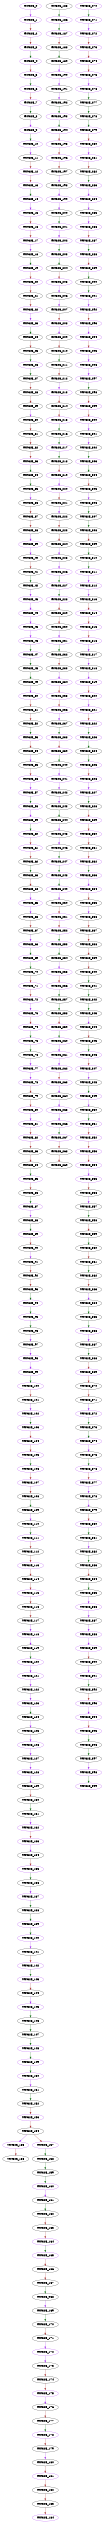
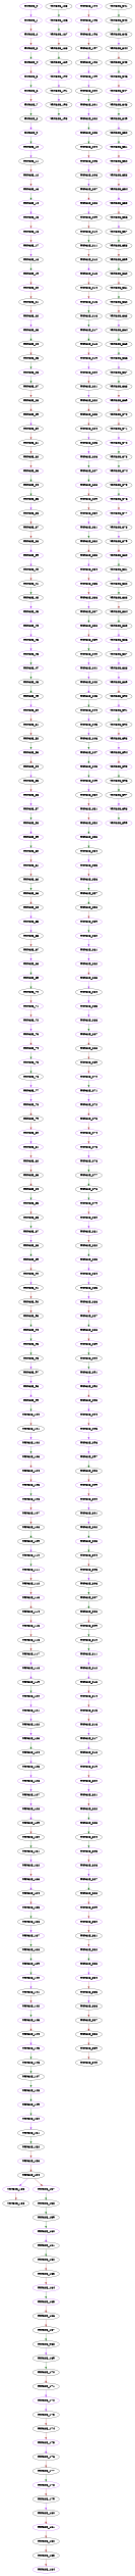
  digraph {
    node [color=purple]
    edge [color=brown]
    test325_0
    test325_1
    test325_2
    test325_3
    test325_4
    test325_5
    test325_6
    test325_7
    test325_8 [color=black]
    test325_9
    test325_10
    test325_11 [color=black]
    test325_12
    test325_13
    test325_14
    test325_15
    test325_16
    test325_17
    test325_18 [color=black]
    test325_19
    test325_20
    test325_21 [color=black]
    test325_22
    test325_23
    test325_24 [color=black]
    test325_25 [color=black]
    test325_26
    test325_27 [color=black]
    test325_28 [color=black]
    test325_29 [color=black]
    test325_30 [color=black]
    test325_31 [color=black]
    test325_32 [color=black]
    test325_33
    test325_34 [color=black]
    test325_35 [color=black]
    test325_36 [color=black]
    test325_37 [color=black]
    test325_38 [color=black]
    test325_39
    test325_40 [color=black]
    test325_41 [color=black]
    test325_42 [color=black]
    test325_43
    test325_44
    test325_45
    test325_46
    test325_47
    test325_48 [color=black]
    test325_49 [color=black]
    test325_50
    test325_51 [color=black]
    test325_52 [color=black]
    test325_53
    test325_54 [color=black]
    test325_55 [color=black]
    test325_56
    test325_57
    test325_58
    test325_59
    test325_60
    test325_61
    test325_62 [color=black]
    test325_63 [color=black]
    test325_64 [color=black]
    test325_65
    test325_66 [color=black]
    test325_67 [color=black]
    test325_68
    test325_69
    test325_70 [color=black]
    test325_71
    test325_72
    test325_73
    test325_74
    test325_75
    test325_76 [color=black]
    test325_77
    test325_78
    test325_79 [color=black]
    test325_80
    test325_81
    test325_82
    test325_83 [color=black]
    test325_84 [color=black]
    test325_85
    test325_86 [color=black]
    test325_87
    test325_88 [color=black]
    test325_89
    test325_90 [color=black]
    test325_91 [color=black]
    test325_92 [color=black]
    test325_93 [color=black]
    test325_94
    test325_95
    test325_96 [color=black]
    test325_97 [color=black]
    test325_98
    test325_99
    test325_100
    test325_101 [color=black]
    test325_102
    test325_103
    test325_104
    test325_105
    test325_106
    test325_107
    test325_108 [color=black]
    test325_109 [color=black]
    test325_110 [color=black]
    test325_111
    test325_112 [color=black]
    test325_113
    test325_114 [color=black]
    test325_115
    test325_116 [color=black]
    test325_117 [color=black]
    test325_118
    test325_119 [color=black]
    test325_120
    test325_121
    test325_122 [color=black]
    test325_123
    test325_124 [color=black]
    test325_125 [color=black]
    test325_126
    test325_127 [color=black]
    test325_128
    test325_129 [color=black]
    test325_130 [color=black]
    test325_131 [color=black]
    test325_132
    test325_133
    test325_134 [color=black]
    test325_135
    test325_136 [color=black]
    test325_137
    test325_138 [color=black]
    test325_139
    test325_140
    test325_141 [color=black]
    test325_142
    test325_143
    test325_144 [color=black]
    test325_145
    test325_146 [color=black]
    test325_147 [color=black]
    test325_148
    test325_149
    test325_150
    test325_151 [color=black]
    test325_152 [color=black]
    test325_153
    test325_154 [color=black]
    test325_155
    test325_157
    test325_156 [color=black]
    test325_158 [color=black]
    test325_159 [color=black]
    test325_160
    test325_161 [color=black]
    test325_162 [color=black]
    test325_163 [color=black]
    test325_164
    test325_165
    test325_166 [color=black]
    test325_167 [color=black]
    n169 [color=black label=test325_968]
    test325_169 [color=black]
    test325_170 [color=black]
    test325_171 [color=black]
    test325_172
    test325_173 [color=black]
    test325_174 [color=black]
    test325_175
    test325_176 [color=black]
    test325_177 [color=black]
    test325_178
    test325_179 [color=black]
    test325_180 [color=black]
    test325_181
    test325_182 [color=black]
    test325_183 [color=black]
    test325_184
    test325_185 [color=black]
    test325_186
    test325_187
    test325_188 [color=black]
    test325_189 [color=black]
    test325_190
    test325_191 [color=black]
    test325_192 [color=black]
    test325_193
    test325_194
    test325_195
    test325_196
    test325_197 [color=black]
    test325_198 [color=black]
    test325_199
    test325_200 [color=black]
    test325_201
    test325_202
    test325_203
    test325_204 [color=black]
    test325_205
    test325_206 [color=black]
    test325_207 [color=black]
    test325_208
    test325_209 [color=black]
    test325_210 [color=black]
    test325_211 [color=black]
    test325_212 [color=black]
    test325_213
    test325_214 [color=black]
    test325_215
    test325_216 [color=black]
    test325_217
    test325_218 [color=black]
    test325_219
    test325_220
    test325_221 [color=black]
    test325_222 [color=black]
    test325_223 [color=black]
    test325_224 [color=black]
    test325_225 [color=black]
    test325_226
    test325_227
    test325_228
    test325_229 [color=black]
    test325_230 [color=black]
    test325_231
    test325_232 [color=black]
    test325_233 [color=black]
    test325_234
    test325_235
    test325_236
    test325_237 [color=black]
    test325_238
    test325_239
    test325_240 [color=black]
    test325_241
    test325_242 [color=black]
    test325_243 [color=black]
    test325_244 [color=black]
    test325_245 [color=black]
    test325_246 [color=black]
    test325_247
    test325_248
    test325_249
    test325_250 [color=black]
    test325_251
    test325_252
    test325_253
    test325_254 [color=black]
    test325_255
    test325_256
    test325_257 [color=black]
    test325_258 [color=black]
    test325_259
    test325_260
    test325_261
    test325_262
    test325_263
    test325_264 [color=black]
    test325_265
    test325_266
    test325_267
    test325_268 [color=black]
    test325_269 [color=black]
    test325_270
    test325_271
    test325_272
    test325_273
    test325_274
    test325_275
    test325_276
    test325_277 [color=black]
    test325_278 [color=black]
    test325_279
    test325_280
    test325_281
    test325_282 [color=black]
    test325_283
    test325_284
    test325_285 [color=black]
    test325_286
    test325_287
    test325_288
    test325_289
    test325_290 [color=black]
    test325_291
    test325_292
    test325_293
    test325_294
    test325_295
    test325_296
    test325_297
    test325_298 [color=black]
    test325_299
    test325_300
    test325_301 [color=black]
    test325_302 [color=black]
    test325_303
    test325_304 [color=black]
    test325_305 [color=black]
    test325_306 [color=black]
    test325_307 [color=black]
    test325_308 [color=black]
    test325_309 [color=black]
    test325_310 [color=black]
    test325_311
    test325_312
    test325_313 [color=black]
    test325_314
    test325_315
    test325_316
    test325_317 [color=black]
    test325_318 [color=black]
    test325_319
    test325_320
    test325_321
    test325_322
    test325_323
    test325_324 [color=black]
    test325_325
    test325_326
    test325_327
    test325_328 [color=black]
    test325_329
    test325_330
    test325_331 [color=black]
    test325_332
    test325_333
    test325_334
    test325_335 [color=black]
    test325_336 [color=black]
    test325_337 [color=black]
    test325_338 [color=black]
    test325_339 [color=black]
    test325_340 [color=black]
    test325_341 [color=black]
    test325_342 [color=black]
    test325_343 [color=black]
    test325_344 [color=black]
    test325_345 [color=black]
    test325_346
    test325_347
    test325_348 [color=black]
    test325_349
    test325_350 [color=black]
    test325_351
    test325_352
    test325_353
    test325_354
    test325_355
    test325_356 [color=black]
    test325_357 [color=black]
    test325_358 [color=black]
    test325_359 [color=black]
    test325_360 [color=black]
    test325_361 [color=black]
    test325_362 [color=black]
    test325_363 [color=black]
    test325_364 [color=black]
    test325_365 [color=black]
    test325_366
    test325_367 [color=black]
    test325_368 [color=black]
    test325_369
    test325_370 [color=black]
    test325_371 [color=black]
    test325_372
    test325_373 [color=black]
    test325_374
    test325_375 [color=black]
    test325_376
    test325_377
    test325_378 [color=black]
    test325_379 [color=black]
    test325_380
    test325_381 [color=black]
    test325_382 [color=black]
    test325_383 [color=black]
    test325_384 [color=black]
    test325_385 [color=black]
    test325_386
    test325_387 [color=black]
    test325_388
    test325_389
    test325_390 [color=black]
    test325_391
    test325_392 [color=black]
    test325_393
    test325_394
    test325_395
    test325_396 [color=black]
    test325_397 [color=black]
    test325_398
    test325_399
    test325_0 -> test325_1 [color=purple]
    test325_1 -> test325_2
    test325_2 -> test325_3
    test325_3 -> test325_4 [color=darkgreen]
    test325_4 -> test325_5
    test325_5 -> test325_6 [color=darkgreen]
    test325_6 -> test325_7
    test325_7 -> test325_8 [color=darkgreen]
    test325_8 -> test325_9 [color=purple]
    test325_9 -> test325_10 [color=darkgreen]
    test325_10 -> test325_11 [color=purple]
    test325_11 -> test325_12
    test325_12 -> test325_13
    test325_13 -> test325_14 [color=darkgreen]
    test325_14 -> test325_15 [color=purple]
    test325_15 -> test325_16
    test325_16 -> test325_17
    test325_17 -> test325_18 [color=purple]
    test325_18 -> test325_19 [color=darkgreen]
    test325_19 -> test325_20
    test325_20 -> test325_21
    test325_21 -> test325_22
    test325_22 -> test325_23 [color=purple]
    test325_23 -> test325_24 [color=darkgreen]
    test325_24 -> test325_25
    test325_25 -> test325_26 [color=darkgreen]
    test325_26 -> test325_27 [color=darkgreen]
    test325_27 -> test325_28
    test325_28 -> test325_29
    test325_29 -> test325_30 [color=purple]
    test325_30 -> test325_31
    test325_31 -> test325_32
    test325_32 -> test325_33
    test325_33 -> test325_34 [color=darkgreen]
    test325_34 -> test325_35 [color=darkgreen]
    test325_35 -> test325_36 [color=purple]
    test325_36 -> test325_37
    test325_37 -> test325_38
    test325_38 -> test325_39 [color=purple]
    test325_39 -> test325_40 [color=purple]
    test325_40 -> test325_41
    test325_41 -> test325_42 [color=darkgreen]
    test325_42 -> test325_43 [color=purple]
    test325_43 -> test325_44 [color=purple]
    test325_44 -> test325_45 [color=purple]
    test325_45 -> test325_46 [color=purple]
    test325_46 -> test325_47 [color=darkgreen]
    test325_47 -> test325_48 [color=darkgreen]
    test325_48 -> test325_49 [color=darkgreen]
    test325_49 -> test325_50 [color=purple]
    test325_50 -> test325_51
    test325_51 -> test325_52
    test325_52 -> test325_53 [color=darkgreen]
    test325_53 -> test325_54
    test325_54 -> test325_55 [color=purple]
    test325_55 -> test325_56
    test325_56 -> test325_57 [color=purple]
    test325_57 -> test325_58 [color=darkgreen]
    test325_58 -> test325_59 [color=purple]
    test325_59 -> test325_60 [color=darkgreen]
    test325_60 -> test325_61
    test325_61 -> test325_62
    test325_62 -> test325_63 [color=darkgreen]
    test325_63 -> test325_64
    test325_64 -> test325_65 [color=purple]
    test325_65 -> test325_66 [color=purple]
    test325_66 -> test325_67
    test325_67 -> test325_68 [color=purple]
    test325_68 -> test325_69 [color=darkgreen]
    test325_69 -> test325_70 [color=darkgreen]
    test325_70 -> test325_71
    test325_71 -> test325_72
    test325_72 -> test325_73 [color=purple]
    test325_73 -> test325_74
    test325_74 -> test325_75 [color=darkgreen]
    test325_75 -> test325_76 [color=darkgreen]
    test325_76 -> test325_77 [color=purple]
    test325_77 -> test325_78 [color=purple]
    test325_78 -> test325_79
    test325_79 -> test325_80
    test325_80 -> test325_81 [color=purple]
    test325_81 -> test325_82
    test325_82 -> test325_83
    test325_83 -> test325_84
    test325_84 -> test325_85 [color=darkgreen]
    test325_85 -> test325_86
    test325_86 -> test325_87 [color=darkgreen]
    test325_87 -> test325_88 [color=purple]
    test325_88 -> test325_89 [color=darkgreen]
    test325_89 -> test325_90
    test325_90 -> test325_91 [color=purple]
    test325_91 -> test325_92
    test325_92 -> test325_93
    test325_93 -> test325_94 [color=darkgreen]
    test325_94 -> test325_95 [color=darkgreen]
    test325_95 -> test325_96 [color=darkgreen]
    test325_96 -> test325_97 [color=purple]
    test325_97 -> test325_98 [color=purple]
    test325_98 -> test325_99 [color=purple]
    test325_99 -> test325_100 [color=darkgreen]
    test325_100 -> test325_101
    test325_101 -> test325_102 [color=purple]
    test325_102 -> test325_103 [color=darkgreen]
    test325_103 -> test325_104
    test325_104 -> test325_105
    test325_105 -> test325_106 [color=darkgreen]
    test325_106 -> test325_107
    test325_107 -> test325_108
    test325_108 -> test325_109 [color=darkgreen]
    test325_109 -> test325_110 [color=purple]
    test325_110 -> test325_111 [color=darkgreen]
    test325_111 -> test325_112
    test325_112 -> test325_113
    test325_113 -> test325_114
    test325_114 -> test325_115
    test325_115 -> test325_116
    test325_116 -> test325_117
    test325_117 -> test325_118 [color=purple]
    test325_118 -> test325_119 [color=purple]
    test325_119 -> test325_120 [color=darkgreen]
    test325_120 -> test325_121 [color=purple]
    test325_121 -> test325_122 [color=purple]
    test325_122 -> test325_123 [color=purple]
    test325_123 -> test325_124 [color=darkgreen]
    test325_124 -> test325_125 [color=purple]
    test325_125 -> test325_126 [color=purple]
    test325_126 -> test325_127 [color=purple]
    test325_127 -> test325_128 [color=purple]
    test325_128 -> test325_129 [color=purple]
    test325_129 -> test325_130
    test325_130 -> test325_131 [color=darkgreen]
    test325_131 -> test325_132 [color=purple]
    test325_132 -> test325_133
    test325_133 -> test325_134 [color=purple]
    test325_134 -> test325_135
    test325_135 -> test325_136 [color=darkgreen]
    test325_136 -> test325_137 [color=purple]
    test325_137 -> test325_138 [color=darkgreen]
    test325_138 -> test325_139 [color=darkgreen]
    test325_139 -> test325_140 [color=darkgreen]
    test325_140 -> test325_141 [color=purple]
    test325_141 -> test325_142
    test325_142 -> test325_143 [color=darkgreen]
    test325_143 -> test325_144
    test325_144 -> test325_145 [color=purple]
    test325_145 -> test325_146 [color=darkgreen]
    test325_146 -> test325_147 [color=darkgreen]
    test325_147 -> test325_148 [color=darkgreen]
    test325_148 -> test325_149 [color=darkgreen]
    test325_149 -> test325_150 [color=darkgreen]
    test325_150 -> test325_151 [color=purple]
    test325_151 -> test325_152 [color=darkgreen]
    test325_152 -> test325_153
    test325_153 -> test325_154
    test325_154 -> test325_155 [color=purple]
    test325_154 -> test325_157
    test325_155 -> test325_156
    test325_157 -> test325_158 [color=darkgreen]
    test325_158 -> test325_159 [color=darkgreen]
    test325_159 -> test325_160 [color=darkgreen]
    test325_160 -> test325_161 [color=purple]
    test325_161 -> test325_162 [color=darkgreen]
    test325_162 -> test325_163
    test325_163 -> test325_164
    test325_164 -> test325_165 [color=darkgreen]
    test325_165 -> test325_166
    test325_166 -> test325_167
    test325_167 -> n169 [color=darkgreen]
    n169 -> test325_169 [color=purple]
    test325_169 -> test325_170 [color=darkgreen]
    test325_170 -> test325_171
    test325_171 -> test325_172 [color=purple]
    test325_172 -> test325_173 [color=purple]
    test325_173 -> test325_174
    test325_174 -> test325_175
    test325_175 -> test325_176 [color=purple]
    test325_176 -> test325_177
    test325_177 -> test325_178 [color=darkgreen]
    test325_178 -> test325_179
    test325_179 -> test325_180 [color=purple]
    test325_180 -> test325_181
    test325_181 -> test325_182
    test325_182 -> test325_183
    test325_183 -> test325_184
    test325_185 -> test325_186 [color=darkgreen]
    test325_186 -> test325_187 [color=darkgreen]
    test325_187 -> test325_188
    test325_188 -> test325_189 [color=darkgreen]
    test325_189 -> test325_190 [color=purple]
    test325_190 -> test325_191 [color=purple]
    test325_191 -> test325_192 [color=purple]
    test325_192 -> test325_193 [color=darkgreen]
-   test325_193 -> test325_194 [color=darkgreen]
    test325_194 -> test325_195
    test325_195 -> test325_196
    test325_196 -> test325_197
    test325_197 -> test325_198 [color=purple]
    test325_198 -> test325_199 [color=purple]
    test325_199 -> test325_200 [color=purple]
    test325_200 -> test325_201 [color=darkgreen]
    test325_201 -> test325_202 [color=purple]
    test325_202 -> test325_203 [color=darkgreen]
    test325_203 -> test325_204 [color=darkgreen]
    test325_204 -> test325_205
    test325_205 -> test325_206 [color=purple]
    test325_206 -> test325_207 [color=purple]
    test325_207 -> test325_208
    test325_208 -> test325_209 [color=purple]
    test325_209 -> test325_210
    test325_210 -> test325_211 [color=darkgreen]
    test325_211 -> test325_212
    test325_212 -> test325_213 [color=purple]
    test325_213 -> test325_214
    test325_214 -> test325_215
    test325_215 -> test325_216 [color=darkgreen]
    test325_216 -> test325_217 [color=darkgreen]
    test325_217 -> test325_218 [color=darkgreen]
    test325_218 -> test325_219
    test325_219 -> test325_220 [color=purple]
    test325_220 -> test325_221
    test325_221 -> test325_222 [color=purple]
    test325_222 -> test325_223
    test325_223 -> test325_224
    test325_224 -> test325_225 [color=purple]
    test325_225 -> test325_226 [color=purple]
    test325_226 -> test325_227 [color=darkgreen]
    test325_227 -> test325_228 [color=darkgreen]
    test325_228 -> test325_229
    test325_229 -> test325_230
    test325_230 -> test325_231 [color=purple]
    test325_231 -> test325_232 [color=darkgreen]
    test325_232 -> test325_233
    test325_233 -> test325_234 [color=purple]
    test325_234 -> test325_235
    test325_235 -> test325_236
    test325_236 -> test325_237 [color=purple]
    test325_237 -> test325_238 [color=darkgreen]
    test325_238 -> test325_239
    test325_239 -> test325_240 [color=darkgreen]
    test325_240 -> test325_241 [color=purple]
    test325_241 -> test325_242 [color=purple]
    test325_242 -> test325_243 [color=purple]
    test325_243 -> test325_244 [color=darkgreen]
    test325_244 -> test325_245 [color=purple]
    test325_245 -> test325_246 [color=purple]
    test325_246 -> test325_247 [color=darkgreen]
    test325_247 -> test325_248 [color=darkgreen]
    test325_248 -> test325_249 [color=darkgreen]
    test325_249 -> test325_250 [color=purple]
    test325_250 -> test325_251
    test325_251 -> test325_252
    test325_252 -> test325_253 [color=darkgreen]
    test325_253 -> test325_254 [color=darkgreen]
    test325_254 -> test325_255 [color=purple]
    test325_255 -> test325_256
    test325_256 -> test325_257 [color=darkgreen]
    test325_257 -> test325_258 [color=darkgreen]
    test325_258 -> test325_259
    test325_259 -> test325_260 [color=darkgreen]
    test325_260 -> test325_261 [color=purple]
    test325_261 -> test325_262 [color=purple]
    test325_262 -> test325_263
    test325_263 -> test325_264 [color=purple]
    test325_264 -> test325_265 [color=purple]
    test325_265 -> test325_266 [color=purple]
    test325_266 -> test325_267 [color=darkgreen]
    test325_267 -> test325_268
    test325_268 -> test325_269
+   test325_269 -> test325_270
    test325_270 -> test325_271 [color=darkgreen]
    test325_271 -> test325_272 [color=purple]
    test325_272 -> test325_273
    test325_273 -> test325_274
    test325_274 -> test325_275
    test325_275 -> test325_276 [color=purple]
    test325_276 -> test325_277 [color=darkgreen]
    test325_277 -> test325_278 [color=darkgreen]
    test325_278 -> test325_279 [color=darkgreen]
    test325_279 -> test325_280
    test325_280 -> test325_281 [color=purple]
    test325_281 -> test325_282
    test325_282 -> test325_283 [color=darkgreen]
    test325_283 -> test325_284 [color=purple]
    test325_284 -> test325_285 [color=purple]
    test325_285 -> test325_286 [color=purple]
    test325_286 -> test325_287
    test325_287 -> test325_288 [color=darkgreen]
    test325_288 -> test325_289
    test325_289 -> test325_290 [color=darkgreen]
    test325_290 -> test325_291 [color=darkgreen]
    test325_291 -> test325_292 [color=purple]
    test325_292 -> test325_293
    test325_293 -> test325_294 [color=purple]
    test325_294 -> test325_295
    test325_295 -> test325_296 [color=purple]
    test325_296 -> test325_297 [color=purple]
    test325_297 -> test325_298 [color=darkgreen]
    test325_298 -> test325_299
    test325_299 -> test325_300
    test325_300 -> test325_301 [color=purple]
    test325_301 -> test325_302 [color=purple]
    test325_302 -> test325_303 [color=darkgreen]
    test325_303 -> test325_304 [color=darkgreen]
    test325_304 -> test325_305
    test325_305 -> test325_306 [color=purple]
    test325_306 -> test325_307 [color=darkgreen]
    test325_307 -> test325_308 [color=darkgreen]
    test325_308 -> test325_309
    test325_309 -> test325_310 [color=darkgreen]
    test325_310 -> test325_311 [color=darkgreen]
    test325_311 -> test325_312 [color=purple]
    test325_312 -> test325_313 [color=purple]
    test325_313 -> test325_314
    test325_314 -> test325_315
    test325_315 -> test325_316
    test325_316 -> test325_317 [color=purple]
    test325_317 -> test325_318 [color=purple]
    test325_318 -> test325_319 [color=purple]
    test325_319 -> test325_320
    test325_320 -> test325_321 [color=purple]
    test325_321 -> test325_322
    test325_322 -> test325_323 [color=darkgreen]
    test325_323 -> test325_324 [color=darkgreen]
    test325_324 -> test325_325 [color=darkgreen]
    test325_325 -> test325_326
    test325_326 -> test325_327 [color=purple]
    test325_327 -> test325_328 [color=darkgreen]
    test325_328 -> test325_329
    test325_329 -> test325_330
    test325_330 -> test325_331
    test325_331 -> test325_332
    test325_332 -> test325_333 [color=darkgreen]
    test325_333 -> test325_334 [color=purple]
    test325_334 -> test325_335
    test325_335 -> test325_336 [color=purple]
    test325_336 -> test325_337
    test325_337 -> test325_338
    test325_338 -> test325_339
    test325_339 -> test325_340
-   test325_340 -> test325_341 [color=darkgreen]
    test325_341 -> test325_342 [color=darkgreen]
    test325_342 -> test325_343 [color=darkgreen]
    test325_343 -> test325_344 [color=purple]
    test325_344 -> test325_345
    test325_345 -> test325_346 [color=darkgreen]
    test325_346 -> test325_347
    test325_347 -> test325_348 [color=purple]
    test325_348 -> test325_349 [color=darkgreen]
    test325_349 -> test325_350 [color=purple]
    test325_350 -> test325_351 [color=darkgreen]
    test325_351 -> test325_352
    test325_352 -> test325_353
    test325_353 -> test325_354
    test325_354 -> test325_355 [color=purple]
    test325_355 -> test325_356
    test325_356 -> test325_357 [color=purple]
    test325_357 -> test325_358 [color=darkgreen]
    test325_358 -> test325_359
    test325_359 -> test325_360 [color=darkgreen]
    test325_360 -> test325_361
    test325_361 -> test325_362 [color=darkgreen]
    test325_362 -> test325_363
    test325_363 -> test325_364 [color=purple]
    test325_364 -> test325_365 [color=darkgreen]
    test325_365 -> test325_366 [color=darkgreen]
    test325_366 -> test325_367 [color=purple]
    test325_367 -> test325_368 [color=darkgreen]
    test325_368 -> test325_369
    test325_369 -> test325_370
    test325_370 -> test325_371
    test325_371 -> test325_372 [color=purple]
    test325_372 -> test325_373 [color=darkgreen]
    test325_373 -> test325_374 [color=darkgreen]
    test325_374 -> test325_375 [color=purple]
    test325_375 -> test325_376 [color=darkgreen]
    test325_376 -> test325_377
    test325_377 -> test325_378 [color=purple]
    test325_378 -> test325_379 [color=purple]
    test325_379 -> test325_380
    test325_380 -> test325_381 [color=darkgreen]
    test325_381 -> test325_382 [color=purple]
    test325_382 -> test325_383 [color=darkgreen]
    test325_383 -> test325_384
    test325_384 -> test325_385 [color=darkgreen]
    test325_385 -> test325_386 [color=purple]
    test325_386 -> test325_387 [color=purple]
    test325_387 -> test325_388 [color=purple]
    test325_388 -> test325_389 [color=purple]
    test325_389 -> test325_390
    test325_390 -> test325_391 [color=purple]
    test325_391 -> test325_392 [color=darkgreen]
    test325_392 -> test325_393
    test325_393 -> test325_394 [color=purple]
    test325_394 -> test325_395
    test325_395 -> test325_396 [color=darkgreen]
    test325_396 -> test325_397 [color=darkgreen]
    test325_397 -> test325_398 [color=purple]
    test325_398 -> test325_399 [color=darkgreen]
  }
